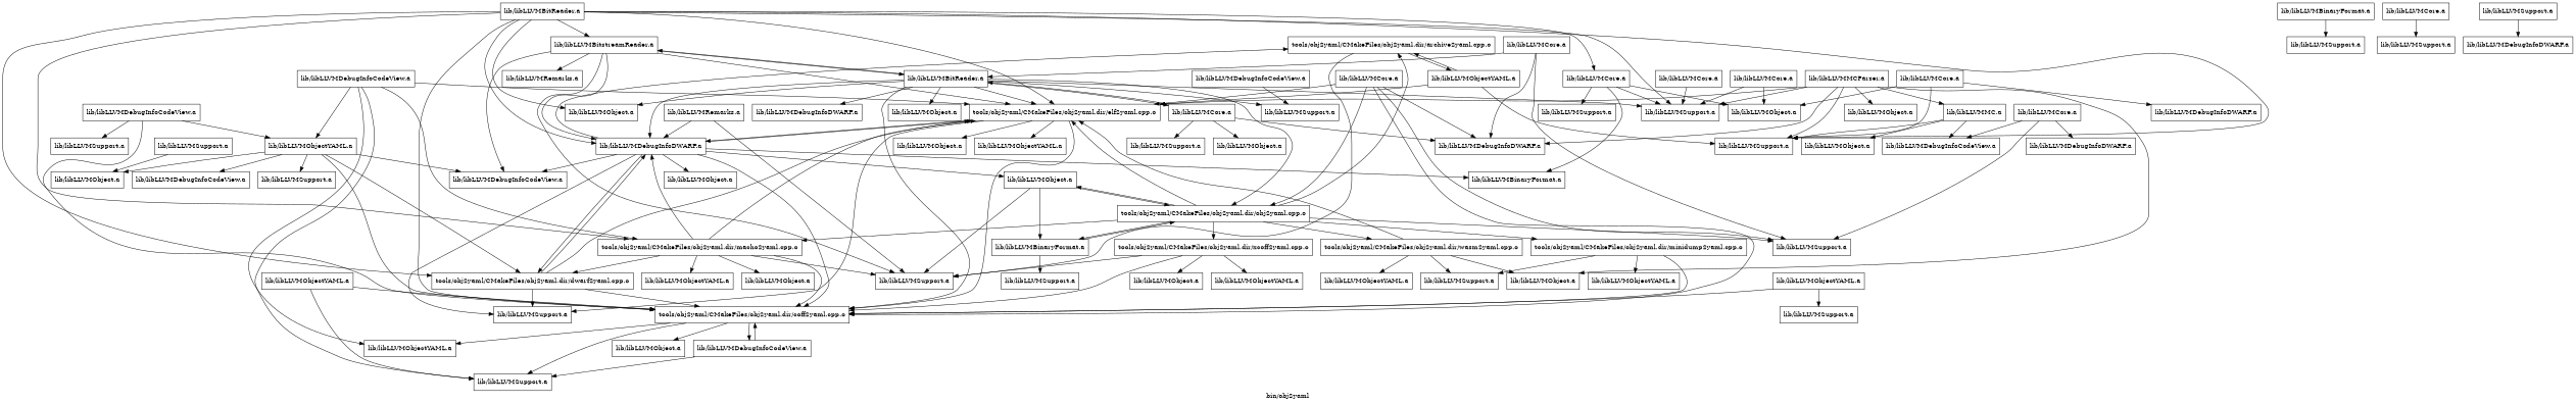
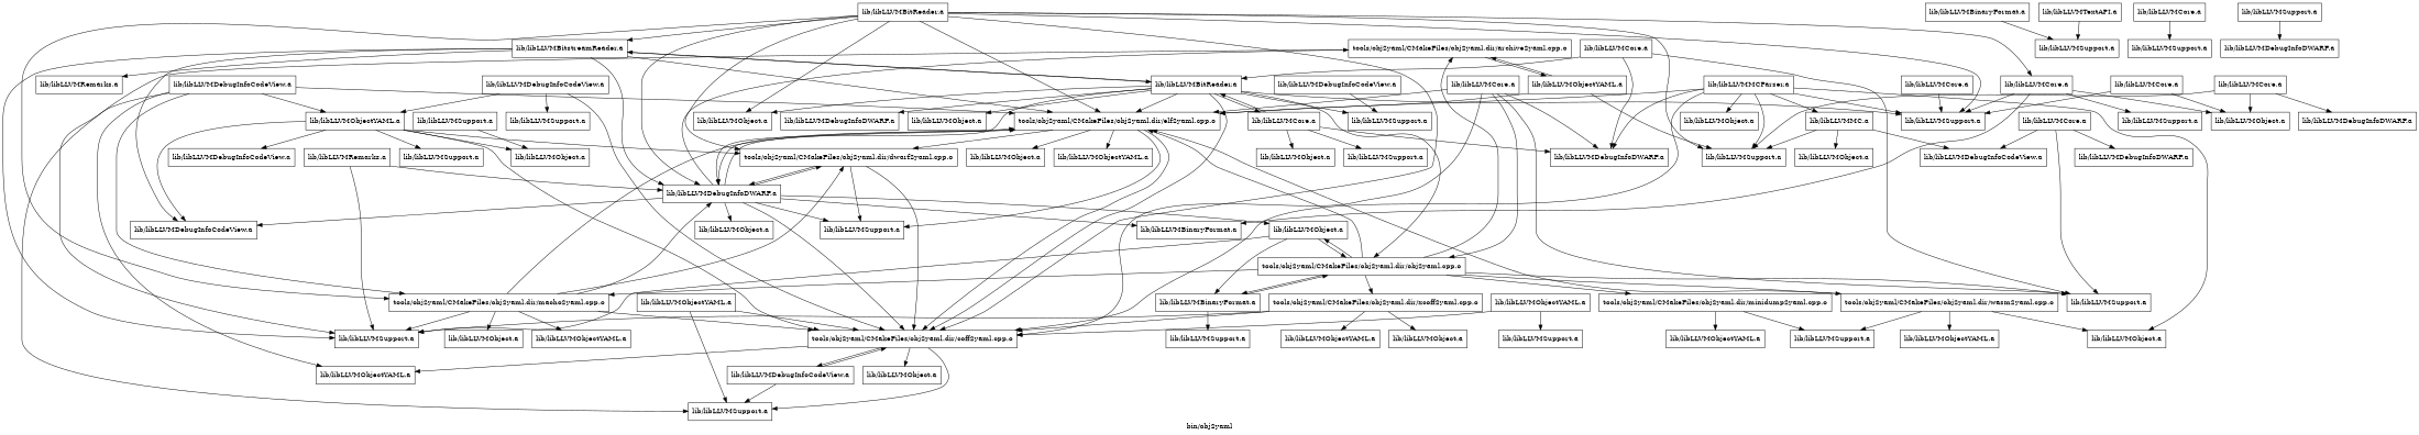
  digraph {
    label="bin/obj2yaml"
    node [shape=record]
    n1 [label="{tools/obj2yaml/CMakeFiles/obj2yaml.dir/archive2yaml.cpp.o}"]
    n2 [label="{lib/libLLVMObjectYAML.a}"]
    n3 [label="{lib/libLLVMSupport.a}"]
    n4 [label="{tools/obj2yaml/CMakeFiles/obj2yaml.dir/elf2yaml.cpp.o}"]
    n5 [label="{lib/libLLVMSupport.a}"]
    n6 [label="{tools/obj2yaml/CMakeFiles/obj2yaml.dir/coff2yaml.cpp.o}"]
    n7 [label="{tools/obj2yaml/CMakeFiles/obj2yaml.dir/dwarf2yaml.cpp.o}"]
    n8 [label="{lib/libLLVMDebugInfoDWARF.a}"]
    n9 [label="{lib/libLLVMObject.a}"]
    n10 [label="{lib/libLLVMObjectYAML.a}"]
    n11 [label="{lib/libLLVMSupport.a}"]
    n12 [label="{lib/libLLVMDebugInfoCodeView.a}"]
    n13 [label="{lib/libLLVMObject.a}"]
    n14 [label="{lib/libLLVMObjectYAML.a}"]
    n15 [label="{lib/libLLVMSupport.a}"]
    n16 [label="{lib/libLLVMObject.a}"]
    n17 [label="{lib/libLLVMDebugInfoCodeView.a}"]
    n18 [label="{lib/libLLVMBinaryFormat.a}"]
    n19 [label="{lib/libLLVMObject.a}"]
    n20 [label="{tools/obj2yaml/CMakeFiles/obj2yaml.dir/obj2yaml.cpp.o}"]
    n21 [label="{tools/obj2yaml/CMakeFiles/obj2yaml.dir/macho2yaml.cpp.o}"]
    n22 [label="{tools/obj2yaml/CMakeFiles/obj2yaml.dir/minidump2yaml.cpp.o}"]
    n23 [label="{tools/obj2yaml/CMakeFiles/obj2yaml.dir/xcoff2yaml.cpp.o}"]
    n24 [label="{tools/obj2yaml/CMakeFiles/obj2yaml.dir/wasm2yaml.cpp.o}"]
    n25 [label="{lib/libLLVMBinaryFormat.a}"]
    n26 [label="{lib/libLLVMSupport.a}"]
    n27 [label="{lib/libLLVMObject.a}"]
    n28 [label="{lib/libLLVMObjectYAML.a}"]
    n29 [label="{lib/libLLVMObjectYAML.a}"]
    n30 [label="{lib/libLLVMSupport.a}"]
    n31 [label="{lib/libLLVMObject.a}"]
    n32 [label="{lib/libLLVMObjectYAML.a}"]
    n33 [label="{lib/libLLVMObject.a}"]
    n34 [label="{lib/libLLVMObjectYAML.a}"]
    n35 [label="{lib/libLLVMSupport.a}"]
    n36 [label="{lib/libLLVMBinaryFormat.a}"]
    n37 [label="{lib/libLLVMSupport.a}"]
    n38 [label="{lib/libLLVMDebugInfoCodeView.a}"]
    n39 [label="{lib/libLLVMSupport.a}"]
    n40 [label="{lib/libLLVMObjectYAML.a}"]
    n41 [label="{lib/libLLVMObject.a}"]
    n42 [label="{lib/libLLVMDebugInfoCodeView.a}"]
    n43 [label="{lib/libLLVMSupport.a}"]
    n44 [label="{lib/libLLVMDebugInfoCodeView.a}"]
    n45 [label="{lib/libLLVMObjectYAML.a}"]
    n46 [label="{lib/libLLVMDebugInfoCodeView.a}"]
    n47 [label="{lib/libLLVMSupport.a}"]
    n48 [label="{lib/libLLVMObjectYAML.a}"]
    n49 [label="{lib/libLLVMSupport.a}"]
    n50 [label="{lib/libLLVMBitReader.a}"]
    n51 [label="{lib/libLLVMObject.a}"]
    n52 [label="{lib/libLLVMDebugInfoDWARF.a}"]
    n53 [label="{lib/libLLVMObject.a}"]
    n54 [label="{lib/libLLVMSupport.a}"]
    n55 [label="{lib/libLLVMBitstreamReader.a}"]
    n56 [label="{lib/libLLVMCore.a}"]
    n57 [label="{lib/libLLVMRemarks.a}"]
    n58 [label="{lib/libLLVMDebugInfoDWARF.a}"]
    n59 [label="{lib/libLLVMObject.a}"]
    n60 [label="{lib/libLLVMSupport.a}"]
    n61 [label="{lib/libLLVMBitReader.a}"]
    n62 [label="{lib/libLLVMCore.a}"]
    n63 [label="{lib/libLLVMObject.a}"]
    n64 [label="{lib/libLLVMSupport.a}"]
    n65 [label="{lib/libLLVMCore.a}"]
    n66 [label="{lib/libLLVMSupport.a}"]
    n67 [label="{lib/libLLVMCore.a}"]
    n68 [label="{lib/libLLVMDebugInfoDWARF.a}"]
    n69 [label="{lib/libLLVMCore.a}"]
    n70 [label="{lib/libLLVMSupport.a}"]
    n71 [label="{lib/libLLVMCore.a}"]
    n72 [label="{lib/libLLVMCore.a}"]
    n73 [label="{lib/libLLVMCore.a}"]
    n74 [label="{lib/libLLVMSupport.a}"]
    n75 [label="{lib/libLLVMDebugInfoDWARF.a}"]
    n76 [label="{lib/libLLVMCore.a}"]
    n77 [label="{lib/libLLVMDebugInfoCodeView.a}"]
    n78 [label="{lib/libLLVMDebugInfoDWARF.a}"]
    n79 [label="{lib/libLLVMRemarks.a}"]
    n80 [label="{lib/libLLVMMCParser.a}"]
    n81 [label="{lib/libLLVMObject.a}"]
    n82 [label="{lib/libLLVMMC.a}"]
    n83 [label="{lib/libLLVMObject.a}"]
+   n84 [label="{lib/libLLVMTextAPI.a}"]
    n1 -> n2
    n1 -> n3
    n2 -> n1
    n2 -> n4
    n2 -> n5
    n4 -> n6
-   n7 -> n4
+   n4 -> n7
    n4 -> n8
    n4 -> n9
    n4 -> n10
    n4 -> n11
    n6 -> n12
    n6 -> n13
    n6 -> n14
    n6 -> n15
    n7 -> n6
    n7 -> n8
    n7 -> n11
    n8 -> n1
    n8 -> n4
    n8 -> n6
    n8 -> n7
    n8 -> n11
    n8 -> n16
    n8 -> n17
    n8 -> n18
    n8 -> n19
    n12 -> n6
    n12 -> n15
    n16 -> n3
    n16 -> n20
    n16 -> n25
    n20 -> n1
    n20 -> n4
    n20 -> n16
    n20 -> n21
    n20 -> n22
    n20 -> n23
    n20 -> n24
    n20 -> n25
    n20 -> n26
    n21 -> n3
    n21 -> n4
    n21 -> n6
    n21 -> n7
    n21 -> n8
    n21 -> n27
    n21 -> n28
    n22 -> n29
    n22 -> n30
    n23 -> n3
    n23 -> n6
    n23 -> n31
    n23 -> n32
    n24 -> n4
    n24 -> n30
    n24 -> n33
    n24 -> n34
    n25 -> n20
    n25 -> n35
    n36 -> n37
    n38 -> n39
    n40 -> n6
    n40 -> n7
    n40 -> n17
    n40 -> n41
    n40 -> n42
    n40 -> n43
    n44 -> n4
    n44 -> n14
    n44 -> n15
    n44 -> n21
    n44 -> n40
    n45 -> n6
    n45 -> n15
    n46 -> n6
    n46 -> n40
    n46 -> n47
    n48 -> n6
    n48 -> n49
    n50 -> n4
    n50 -> n6
    n50 -> n8
    n50 -> n20
    n50 -> n39
    n50 -> n51
    n50 -> n52
    n50 -> n53
    n50 -> n54
    n50 -> n55
    n50 -> n56
    n55 -> n3
    n55 -> n4
    n55 -> n8
    n55 -> n17
    n55 -> n50
    n55 -> n57
    n56 -> n50
    n56 -> n58
    n56 -> n59
    n56 -> n60
    n61 -> n4
    n61 -> n5
    n61 -> n6
    n61 -> n7
    n61 -> n8
    n61 -> n21
    n61 -> n53
    n61 -> n54
    n61 -> n55
    n61 -> n62
    n62 -> n18
    n62 -> n54
    n62 -> n63
    n62 -> n64
    n65 -> n66
    n67 -> n5
    n67 -> n63
    n67 -> n68
    n69 -> n54
    n70 -> n41
    n71 -> n26
    n71 -> n50
    n71 -> n58
    n72 -> n54
    n72 -> n63
    n73 -> n4
    n73 -> n6
    n73 -> n20
    n73 -> n26
    n73 -> n58
    n74 -> n75
    n76 -> n26
    n76 -> n77
    n76 -> n78
    n79 -> n3
    n79 -> n8
    n80 -> n4
    n80 -> n5
-   n22 -> n6
+   n80 -> n6
    n80 -> n33
    n80 -> n54
    n80 -> n58
    n80 -> n81
    n80 -> n82
    n82 -> n5
    n82 -> n77
    n82 -> n83
+   n84 -> n37
  }
